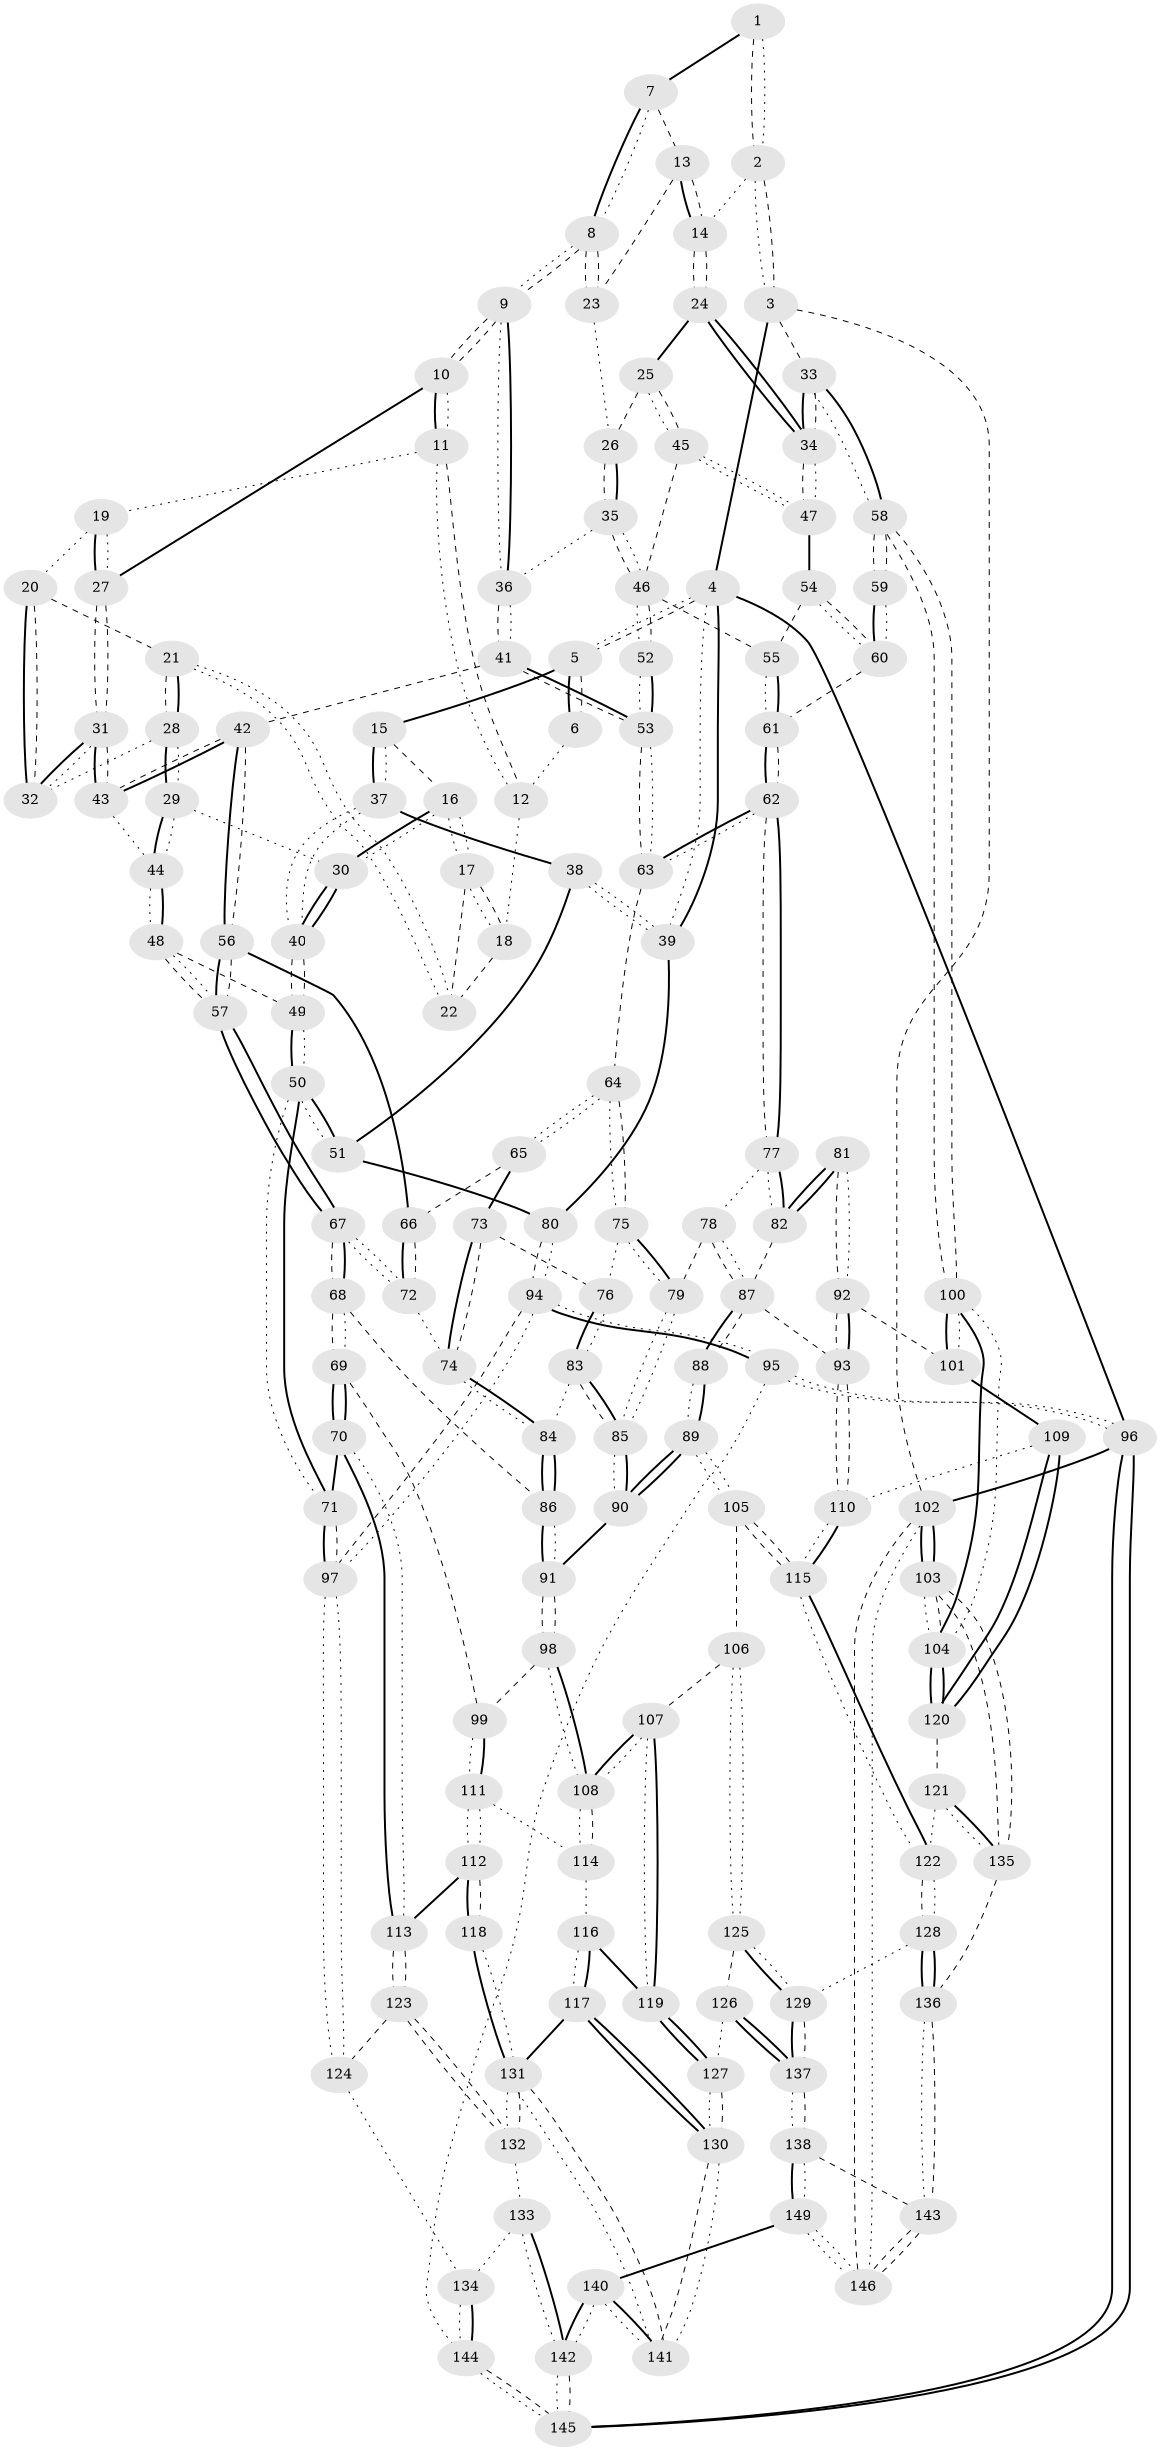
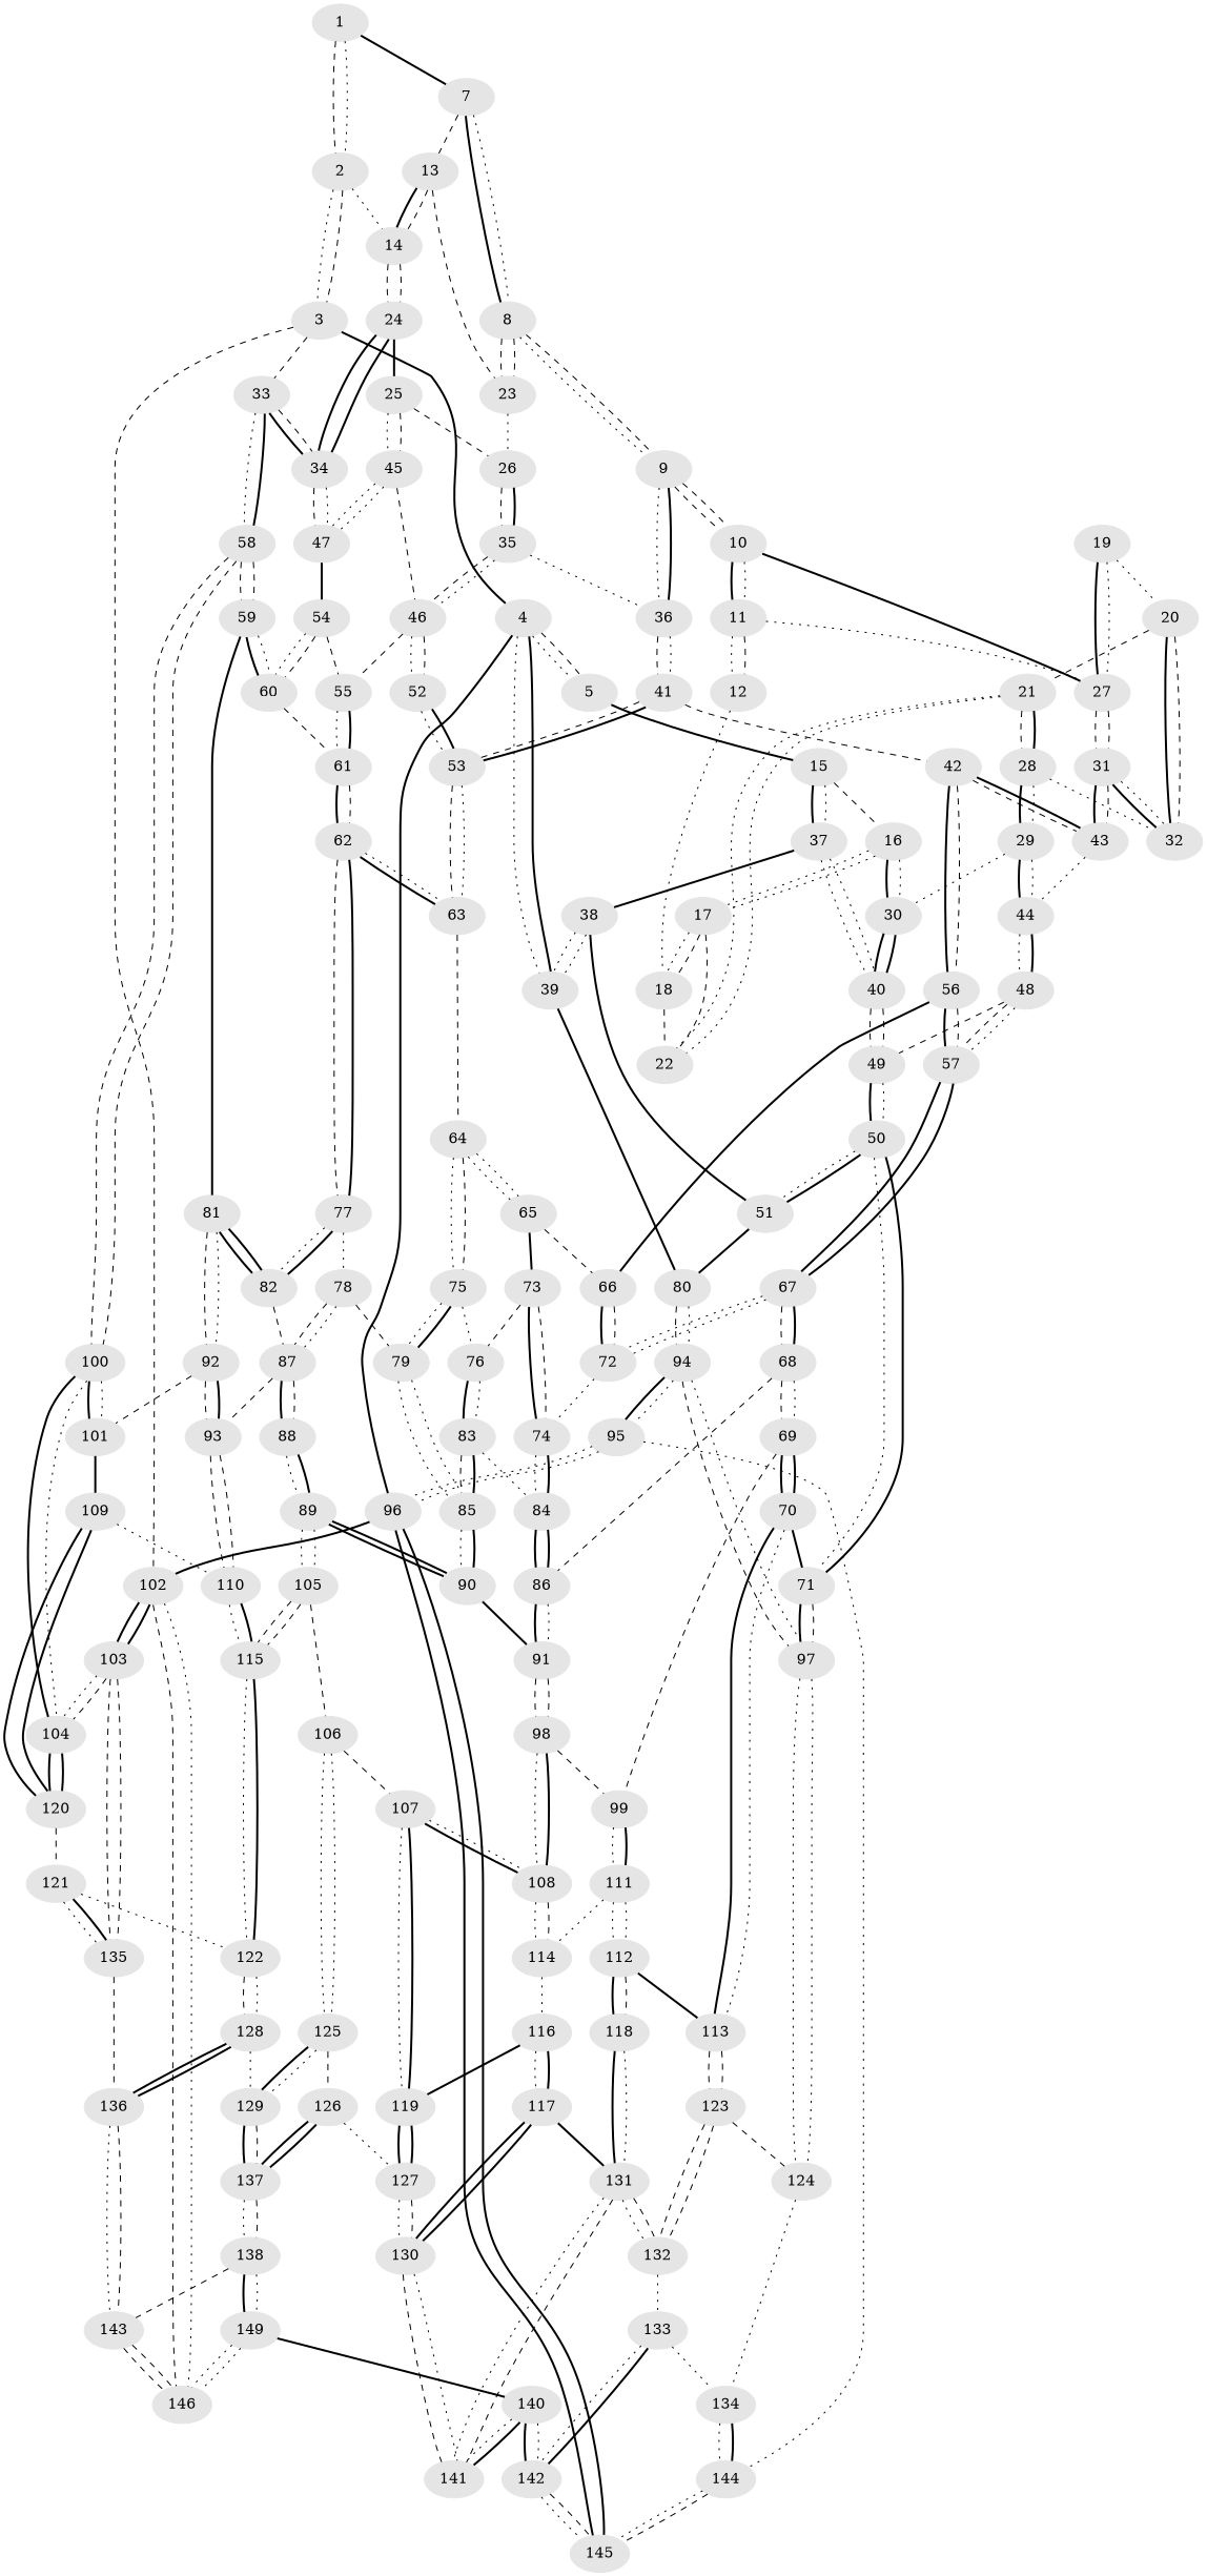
  graph {
    node [color=gray90 style=filled]
    edge [style=dotted]
    1
    2
    7
    3
    14
    8
    13
    4
    33
    102
    24
    5
    39
    96
    34
    58
    103
    146
-   6
    15
    80
    145
    12
    16
    37
    18
    9
    23
    10
    36
    26
    11
    27
    41
    19
    31
    20
    22
    25
    17
    30
    40
    38
    21
    32
    28
    29
    35
    45
    47
    46
    43
    44
    48
    49
    59
    100
    54
    52
    55
    42
    53
    51
    94
    50
    56
    63
    57
    66
    60
    67
    71
    97
    61
    64
    62
    72
    68
    81
    101
    104
    82
    92
    77
    78
    65
    75
    73
    76
    79
    74
    69
    86
    70
    99
    91
    113
    111
    123
    124
    84
    83
    85
    87
    88
    93
    90
    95
    98
    89
    105
    110
    106
    115
    108
    109
    144
    134
    114
    112
    120
    135
    136
    121
    107
    125
    122
    119
    126
    129
    127
    116
    118
    131
    132
    117
    128
    130
    141
    133
    137
    138
    143
    142
    n145 [label=149]
    140
    1 -- 2 [style=dashed]
    1 -- 2
    1 -- 7 [style=bold]
    2 -- 3
    2 -- 3 [style=dashed]
    2 -- 14
    7 -- 8 [style=bold]
    7 -- 8
    7 -- 13 [style=dashed]
    3 -- 4 [style=bold]
    3 -- 33 [style=dashed]
    3 -- 102 [style=dashed]
    14 -- 24 [style=dashed]
    14 -- 24 [style=dashed]
    8 -- 9
    8 -- 9 [style=dashed]
    8 -- 23 [style=dashed]
    8 -- 23 [style=dashed]
    13 -- 14 [style=bold]
    13 -- 14 [style=dashed]
    13 -- 23 [style=dashed]
    4 -- 5
    4 -- 5 [style=dashed]
    4 -- 39
    4 -- 39 [style=bold]
    4 -- 96 [style=bold]
    33 -- 34 [style=bold]
    33 -- 34 [style=dashed]
    33 -- 58
    33 -- 58 [style=bold]
    102 -- 103 [style=bold]
    102 -- 103 [style=bold]
    102 -- 146 [style=dashed]
    102 -- 146
    24 -- 34 [style=bold]
    24 -- 34 [style=bold]
    24 -- 25 [style=bold]
-   5 -- 6 [style=bold]
-   5 -- 6 [style=dashed]
    5 -- 15 [style=bold]
    39 -- 80 [style=bold]
    96 -- 102 [style=bold]
    96 -- 145 [style=bold]
    96 -- 145 [style=bold]
    34 -- 47 [style=dashed]
    34 -- 47
    58 -- 59 [style=dashed]
    58 -- 59 [style=dashed]
    58 -- 100 [style=dashed]
    58 -- 100 [style=dashed]
    103 -- 104
    103 -- 104 [style=dashed]
    103 -- 135 [style=dashed]
    103 -- 135 [style=dashed]
-   6 -- 12
    15 -- 16 [style=dashed]
    15 -- 37 [style=bold]
    15 -- 37
    80 -- 94 [style=dashed]
    80 -- 94
    12 -- 18
    16 -- 17
    16 -- 17
    16 -- 30 [style=bold]
    16 -- 30
    37 -- 40
    37 -- 40
    37 -- 38 [style=bold]
    18 -- 22 [style=dashed]
    9 -- 10 [style=dashed]
    9 -- 10 [style=dashed]
    9 -- 36
    9 -- 36 [style=bold]
    23 -- 26
    10 -- 11 [style=bold]
    10 -- 11
    10 -- 27 [style=bold]
    36 -- 41 [style=dashed]
    36 -- 41
    26 -- 35 [style=dashed]
    26 -- 35 [style=bold]
    11 -- 12
    11 -- 12 [style=dashed]
-   11 -- 19
+   11 -- 27
    27 -- 31 [style=dashed]
    27 -- 31 [style=dashed]
    41 -- 42 [style=dashed]
    41 -- 53 [style=dashed]
    41 -- 53 [style=bold]
    19 -- 27 [style=bold]
    19 -- 27
    19 -- 20
    31 -- 32 [style=bold]
    31 -- 32
    31 -- 43 [style=bold]
    31 -- 43 [style=dashed]
    20 -- 21 [style=dashed]
    20 -- 32 [style=bold]
    20 -- 32 [style=dashed]
    25 -- 26 [style=dashed]
    25 -- 45
    25 -- 45 [style=dashed]
    17 -- 18
    17 -- 18 [style=dashed]
    17 -- 22 [style=dashed]
    30 -- 40 [style=bold]
    30 -- 40 [style=bold]
    40 -- 49 [style=dashed]
    40 -- 49 [style=dashed]
    38 -- 39
    38 -- 39
    38 -- 51 [style=bold]
    21 -- 22
    21 -- 22
    21 -- 28 [style=dashed]
    21 -- 28 [style=bold]
    28 -- 32
    28 -- 29 [style=bold]
    28 -- 29
    29 -- 30
    29 -- 44 [style=bold]
    29 -- 44
    35 -- 36
    35 -- 46 [style=dashed]
    35 -- 46
    45 -- 47
    45 -- 47
    45 -- 46 [style=dashed]
    47 -- 54 [style=bold]
    46 -- 52
    46 -- 52 [style=dashed]
    46 -- 55 [style=dashed]
    43 -- 44
    44 -- 48
    44 -- 48 [style=bold]
    48 -- 49 [style=dashed]
    48 -- 57 [style=dashed]
    48 -- 57
    49 -- 50 [style=bold]
    49 -- 50
    59 -- 60 [style=bold]
    59 -- 60
+   59 -- 81 [style=bold]
    100 -- 101 [style=bold]
    100 -- 101
    100 -- 104 [style=bold]
    100 -- 104
    54 -- 55 [style=dashed]
    54 -- 60
    54 -- 60 [style=dashed]
    52 -- 53
    52 -- 53 [style=bold]
    55 -- 61
    55 -- 61 [style=bold]
    42 -- 43 [style=dashed]
    42 -- 43 [style=bold]
    42 -- 56 [style=bold]
    42 -- 56 [style=dashed]
    53 -- 63 [style=dashed]
    53 -- 63
    51 -- 80 [style=bold]
    94 -- 97 [style=dashed]
    94 -- 97
    94 -- 95 [style=bold]
    94 -- 95
    50 -- 51
    50 -- 51 [style=bold]
    50 -- 71
    50 -- 71 [style=bold]
    56 -- 57 [style=bold]
    56 -- 57 [style=dashed]
    56 -- 66 [style=bold]
    63 -- 64 [style=dashed]
    57 -- 67 [style=bold]
    57 -- 67 [style=bold]
    66 -- 72 [style=bold]
    66 -- 72 [style=dashed]
    60 -- 61 [style=dashed]
    67 -- 72
    67 -- 72
    67 -- 68 [style=dashed]
    67 -- 68 [style=bold]
    71 -- 97 [style=bold]
    71 -- 97 [style=dashed]
    97 -- 124
    97 -- 124
    61 -- 62 [style=bold]
    61 -- 62 [style=dashed]
    64 -- 65
    64 -- 65
    64 -- 75
    64 -- 75 [style=dashed]
    62 -- 63 [style=bold]
    62 -- 63
    62 -- 77 [style=dashed]
    62 -- 77 [style=bold]
    72 -- 74
    68 -- 69 [style=dashed]
    68 -- 69
    68 -- 86 [style=dashed]
    81 -- 82 [style=bold]
    81 -- 82 [style=bold]
    81 -- 92 [style=dashed]
    81 -- 92
    101 -- 109 [style=bold]
    104 -- 120 [style=bold]
    104 -- 120 [style=bold]
    82 -- 87 [style=dashed]
    92 -- 101 [style=dashed]
    92 -- 93 [style=dashed]
    92 -- 93 [style=bold]
    77 -- 82
    77 -- 82 [style=bold]
    77 -- 78
    78 -- 79 [style=dashed]
    78 -- 87 [style=dashed]
    78 -- 87
    65 -- 66 [style=dashed]
    65 -- 73 [style=bold]
    75 -- 76
    75 -- 79
    75 -- 79 [style=bold]
    73 -- 76 [style=dashed]
    73 -- 74 [style=bold]
    73 -- 74 [style=dashed]
    76 -- 83 [style=bold]
    76 -- 83
    79 -- 85
    79 -- 85
    74 -- 84
    74 -- 84 [style=bold]
    69 -- 70 [style=bold]
    69 -- 70 [style=bold]
    69 -- 99 [style=dashed]
    86 -- 91 [style=bold]
    86 -- 91
    70 -- 71 [style=bold]
    70 -- 113 [style=bold]
    70 -- 113
    99 -- 111
    99 -- 111 [style=bold]
    91 -- 98 [style=dashed]
    91 -- 98 [style=dashed]
    113 -- 123 [style=dashed]
    113 -- 123 [style=dashed]
    111 -- 114
    111 -- 112
    111 -- 112
    123 -- 124 [style=dashed]
    123 -- 132 [style=dashed]
    123 -- 132 [style=dashed]
    124 -- 134
    84 -- 86 [style=bold]
    84 -- 86 [style=bold]
    83 -- 84
    83 -- 85 [style=dashed]
    83 -- 85 [style=bold]
    85 -- 90
    85 -- 90 [style=bold]
    87 -- 88 [style=bold]
    87 -- 88 [style=dashed]
    87 -- 93 [style=dashed]
    88 -- 89
    88 -- 89 [style=bold]
    93 -- 110 [style=dashed]
    93 -- 110 [style=dashed]
    90 -- 91 [style=bold]
    95 -- 96
    95 -- 96
    95 -- 144
    98 -- 99 [style=dashed]
    98 -- 108
    98 -- 108 [style=bold]
    89 -- 90 [style=bold]
    89 -- 90 [style=bold]
    89 -- 105
    89 -- 105
    105 -- 106 [style=dashed]
    105 -- 115 [style=dashed]
    105 -- 115 [style=dashed]
    110 -- 115
    110 -- 115 [style=bold]
    106 -- 107 [style=dashed]
    106 -- 125
    106 -- 125
    115 -- 122
    115 -- 122 [style=bold]
    108 -- 114
    108 -- 114 [style=dashed]
    109 -- 110
    109 -- 120 [style=bold]
    109 -- 120 [style=bold]
    144 -- 145
    144 -- 145 [style=dashed]
    134 -- 144
    134 -- 144 [style=bold]
    114 -- 116
    112 -- 113 [style=bold]
    112 -- 118 [style=bold]
    112 -- 118 [style=dashed]
    120 -- 121 [style=dashed]
    135 -- 136 [style=dashed]
    136 -- 143
    136 -- 143 [style=dashed]
    121 -- 135
    121 -- 135 [style=bold]
    121 -- 122
    107 -- 108 [style=bold]
    107 -- 108
    107 -- 119
    107 -- 119 [style=bold]
    125 -- 126 [style=dashed]
    125 -- 129 [style=bold]
    125 -- 129
    122 -- 128 [style=dashed]
    122 -- 128
    119 -- 127 [style=bold]
    119 -- 127 [style=bold]
    126 -- 127
    126 -- 137 [style=bold]
    126 -- 137 [style=bold]
    129 -- 137 [style=bold]
    129 -- 137 [style=dashed]
    127 -- 130
    127 -- 130 [style=dashed]
    116 -- 119 [style=bold]
    116 -- 117
    116 -- 117 [style=bold]
    118 -- 131 [style=bold]
    118 -- 131
    131 -- 132
    131 -- 132 [style=dashed]
    131 -- 141
    131 -- 141 [style=dashed]
    132 -- 133
    117 -- 131 [style=bold]
    117 -- 130 [style=bold]
    117 -- 130 [style=bold]
    128 -- 136 [style=bold]
    128 -- 136 [style=bold]
    128 -- 129
    130 -- 141 [style=dashed]
    130 -- 141
    133 -- 134
    133 -- 142
    133 -- 142 [style=bold]
    137 -- 138
    137 -- 138 [style=dashed]
    138 -- 143 [style=dashed]
    138 -- n145 [style=bold]
    138 -- n145
    143 -- 146 [style=dashed]
    143 -- 146 [style=dashed]
    142 -- 145
    142 -- 145 [style=dashed]
    n145 -- 146
    n145 -- 146
    n145 -- 140 [style=bold]
    140 -- 141
    140 -- 141 [style=bold]
    140 -- 142 [style=bold]
    140 -- 142
  }
